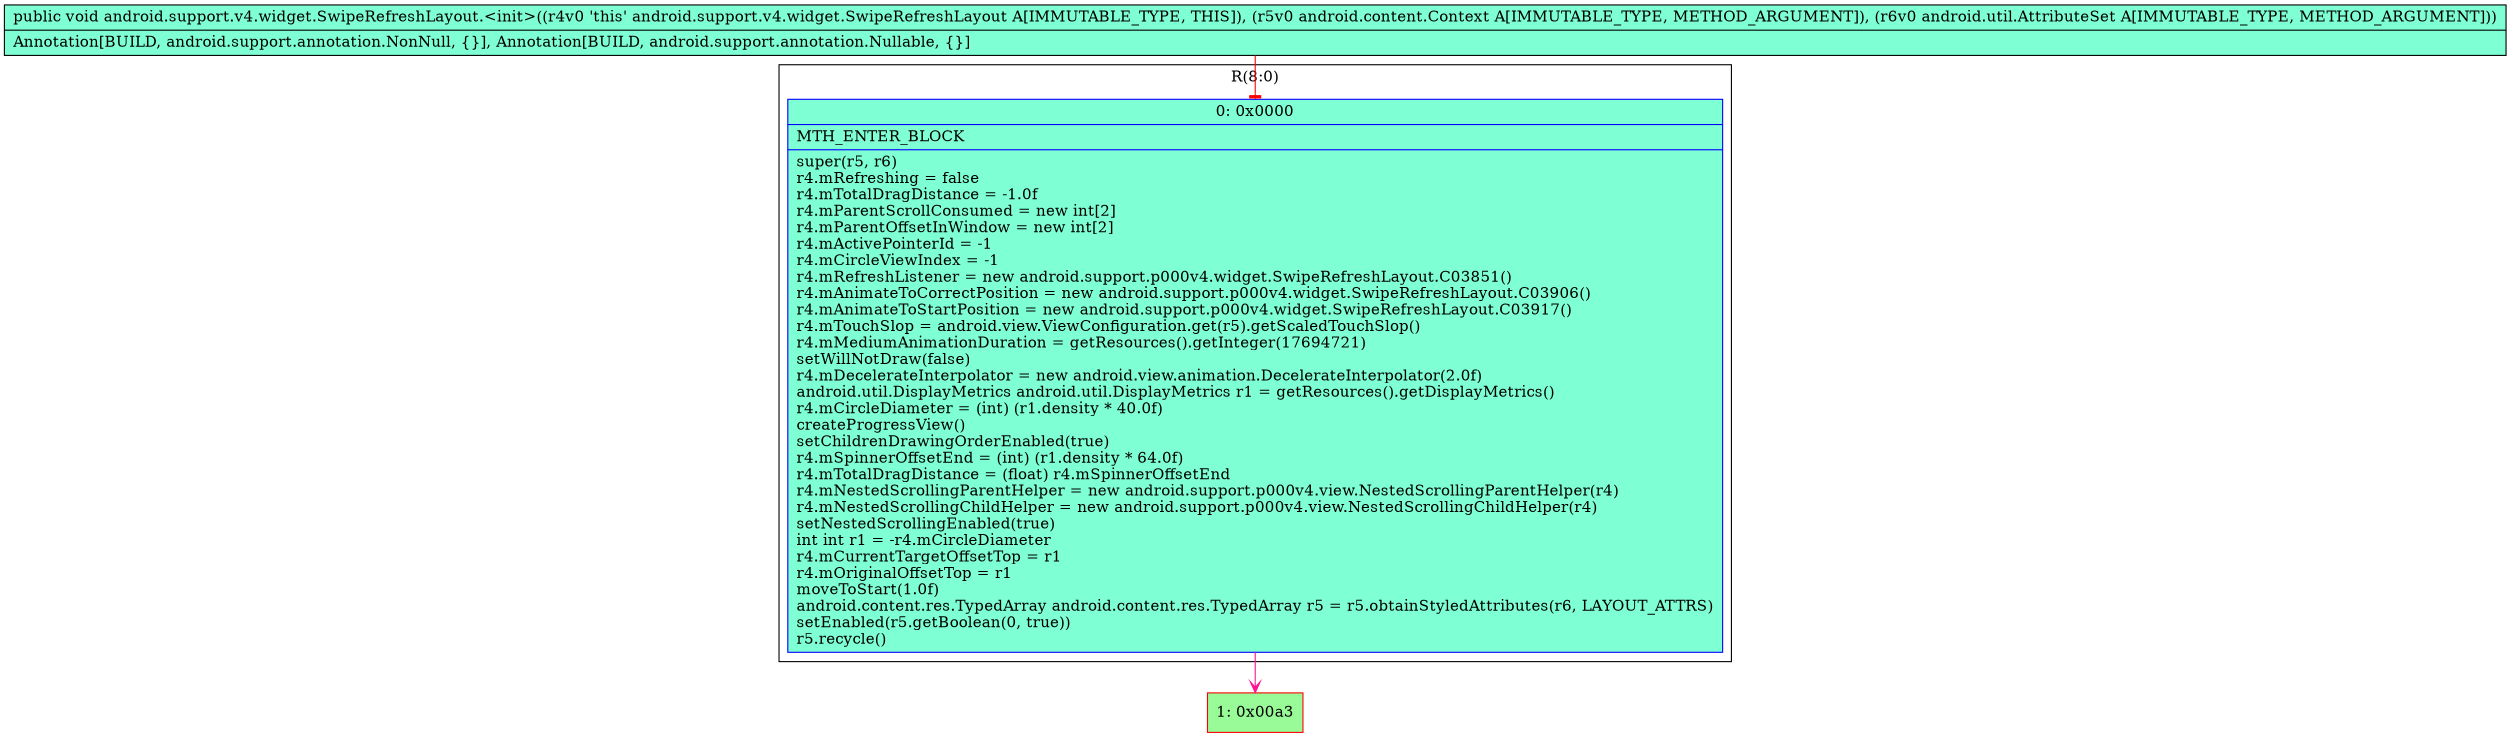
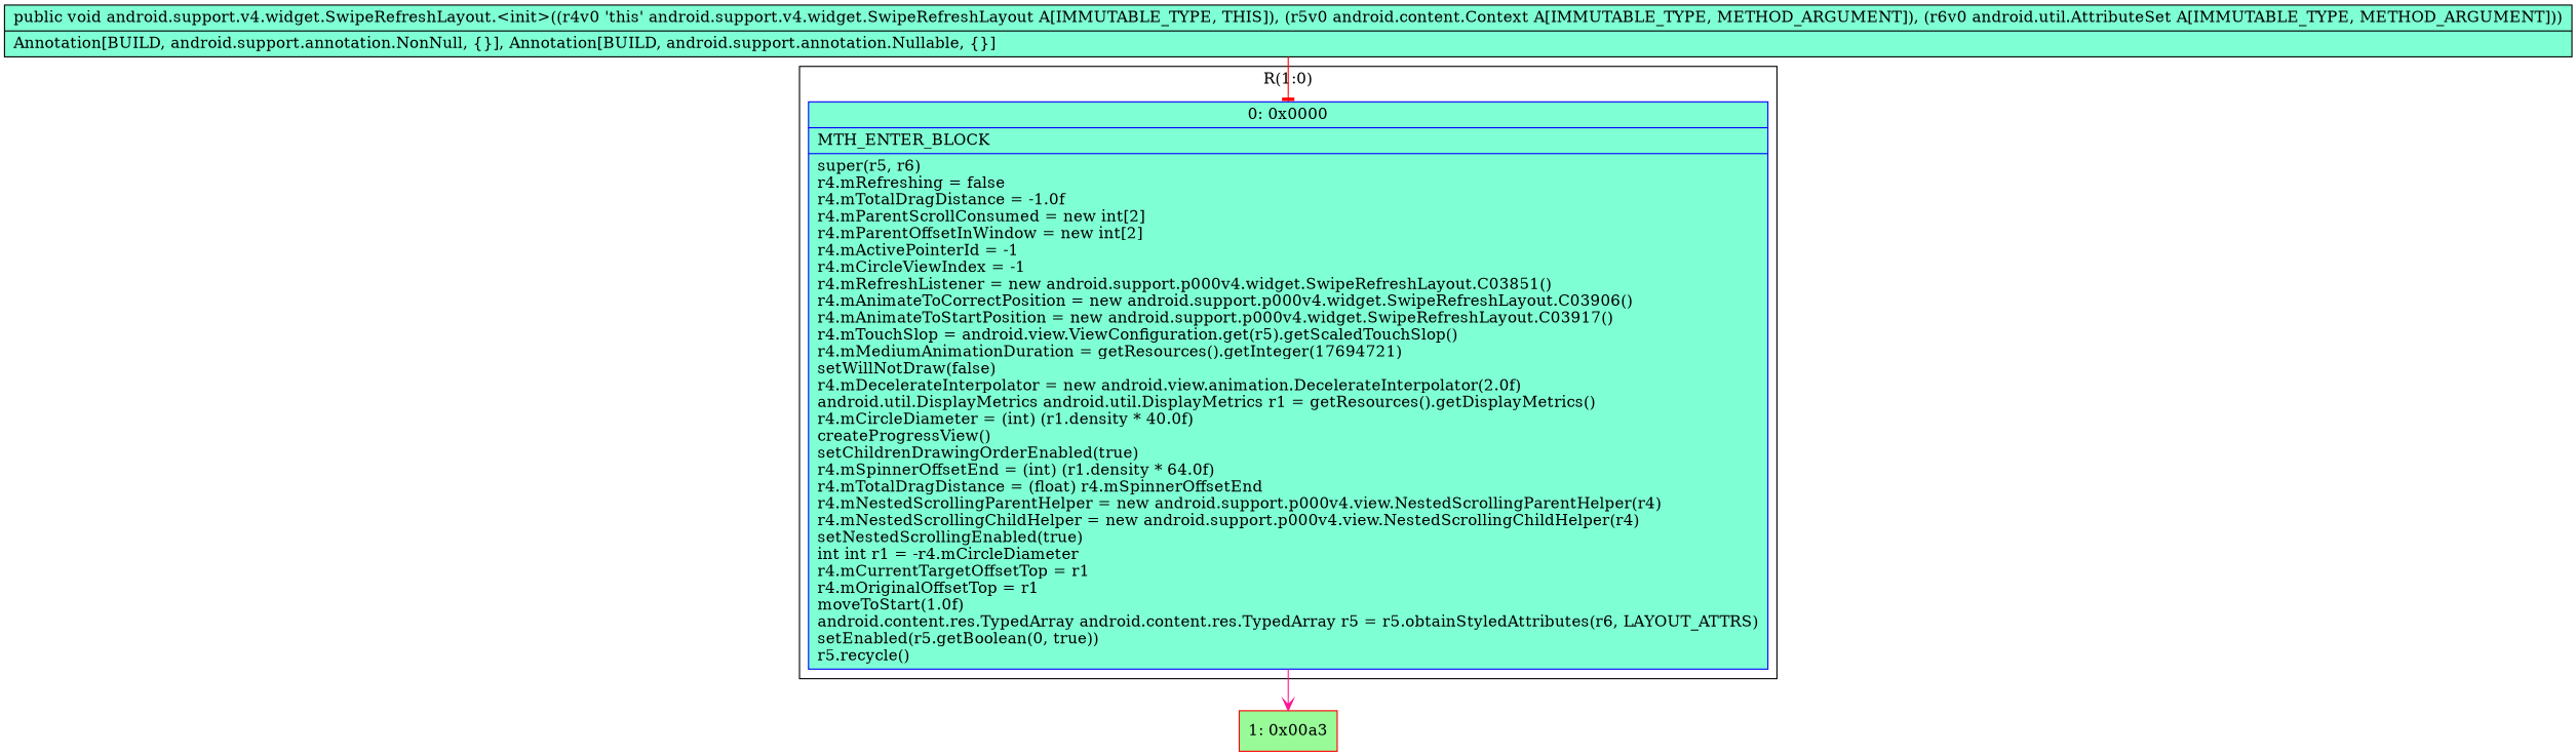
  digraph {
    node [shape=record style=filled fillcolor=aquamarine]
    n1 [color=blue label="{0\:\ 0x0000|MTH_ENTER_BLOCK\l|super(r5, r6)\lr4.mRefreshing = false\lr4.mTotalDragDistance = \-1.0f\lr4.mParentScrollConsumed = new int[2]\lr4.mParentOffsetInWindow = new int[2]\lr4.mActivePointerId = \-1\lr4.mCircleViewIndex = \-1\lr4.mRefreshListener = new android.support.p000v4.widget.SwipeRefreshLayout.C03851()\lr4.mAnimateToCorrectPosition = new android.support.p000v4.widget.SwipeRefreshLayout.C03906()\lr4.mAnimateToStartPosition = new android.support.p000v4.widget.SwipeRefreshLayout.C03917()\lr4.mTouchSlop = android.view.ViewConfiguration.get(r5).getScaledTouchSlop()\lr4.mMediumAnimationDuration = getResources().getInteger(17694721)\lsetWillNotDraw(false)\lr4.mDecelerateInterpolator = new android.view.animation.DecelerateInterpolator(2.0f)\landroid.util.DisplayMetrics android.util.DisplayMetrics r1 = getResources().getDisplayMetrics()\lr4.mCircleDiameter = (int) (r1.density * 40.0f)\lcreateProgressView()\lsetChildrenDrawingOrderEnabled(true)\lr4.mSpinnerOffsetEnd = (int) (r1.density * 64.0f)\lr4.mTotalDragDistance = (float) r4.mSpinnerOffsetEnd\lr4.mNestedScrollingParentHelper = new android.support.p000v4.view.NestedScrollingParentHelper(r4)\lr4.mNestedScrollingChildHelper = new android.support.p000v4.view.NestedScrollingChildHelper(r4)\lsetNestedScrollingEnabled(true)\lint int r1 = \-r4.mCircleDiameter\lr4.mCurrentTargetOffsetTop = r1\lr4.mOriginalOffsetTop = r1\lmoveToStart(1.0f)\landroid.content.res.TypedArray android.content.res.TypedArray r5 = r5.obtainStyledAttributes(r6, LAYOUT_ATTRS)\lsetEnabled(r5.getBoolean(0, true))\lr5.recycle()\l}"]
    n2 [color=red label="{1\:\ 0x00a3}" fillcolor=palegreen]
    n3 [label="{public void android.support.v4.widget.SwipeRefreshLayout.\<init\>((r4v0 'this' android.support.v4.widget.SwipeRefreshLayout A[IMMUTABLE_TYPE, THIS]), (r5v0 android.content.Context A[IMMUTABLE_TYPE, METHOD_ARGUMENT]), (r6v0 android.util.AttributeSet A[IMMUTABLE_TYPE, METHOD_ARGUMENT]))  | Annotation[BUILD, android.support.annotation.NonNull, \{\}], Annotation[BUILD, android.support.annotation.Nullable, \{\}]\l}"]
    subgraph cluster_1 {
-     label="R(8:0)"
+     label="R(1:0)"
      n1
    }
    n1 -> n2 [color=deeppink arrowhead=vee]
    n3 -> n1 [color=red arrowhead=tee]
  }
